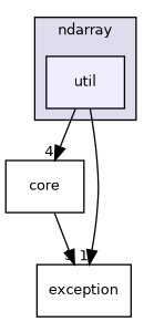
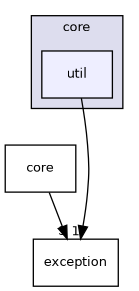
  digraph {
    compound=true
    node [fontname=Helvetica fontsize=10 shape=box]
    edge [labeldistance=1.5 labelfontname=Helvetica labelfontsize=10]
    n1 [fillcolor="#eeeeff" label=util pencolor=black style=filled]
    n2 [label=core]
    n3 [label=exception]
    subgraph cluster_1 {
      bgcolor="#ddddee"
      fontname=Helvetica
      fontsize=10
-     label=ndarray
+     label=core
      pencolor=black
      n1
    }
-   n1 -> n2 [headlabel=4]
    n1 -> n3 [headlabel=1]
    n2 -> n3 [headlabel=3]
  }
